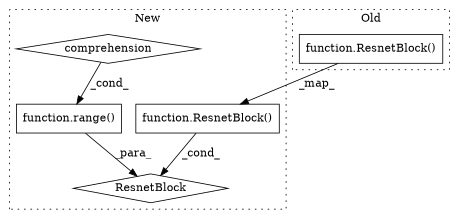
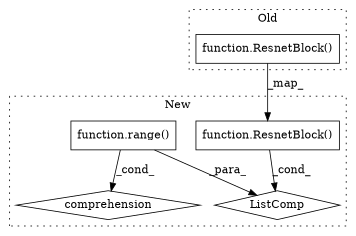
  digraph {
    node [a=75 l="12,1" shape=box]
    n1 [label="function.ResnetBlock()" s="15236,15264"]
-   n2 [a=106 l=66 label=ResnetBlock s=15235 shape=diamond]
+   n2 [a=106 l=66 label=ListComp s=15235 shape=diamond]
    n3 [l="6,1" label="function.range()" s="15275,15299"]
    n4 [a=45 l=3 label=comprehension s=15266 shape=diamond]
    n5 [label="function.ResnetBlock()" s="15073,15101"]
    subgraph cluster_1 {
      label=New
      style=dotted
      n1
      n2
      n3
      n4
    }
    subgraph cluster_2 {
      label=Old
      style=dotted
      n5
    }
    n1 -> n2 [label=_cond_]
    n3 -> n2 [label=_para_]
-   n4 -> n3 [label=_cond_]
+   n3 -> n4 [label=_cond_]
    n5 -> n1 [label=_map_]
  }
